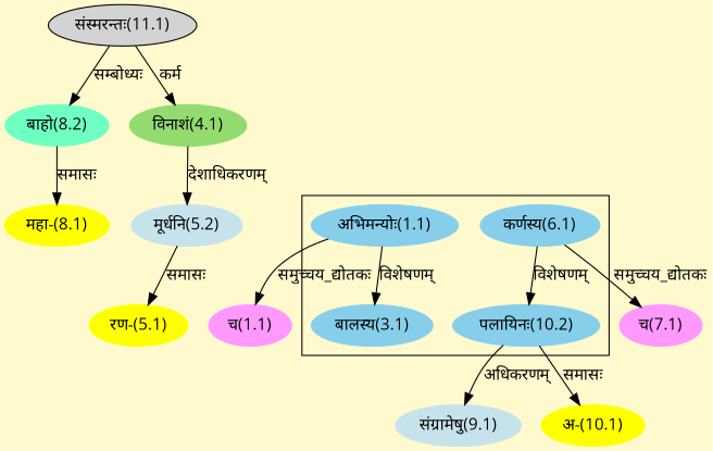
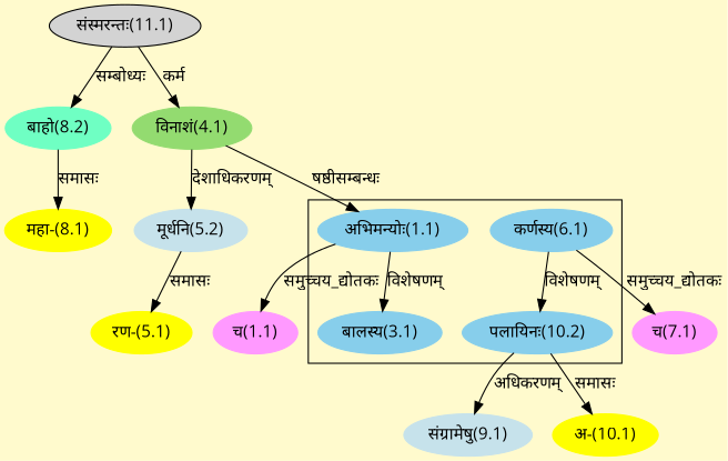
  digraph {
    bgcolor=lemonchiffon1
    compound=true
    fontname="Open Sans"
    rankdir=BT
    node [color="#87CEEB" fontname="Open Sans" style=filled]
    edge [dir=back fontname="Open Sans"]
    n1 [label="बालस्य(3.1)"]
    n2 [label="अभिमन्योः(1.1)"]
    n3 [label="कर्णस्य(6.1)"]
    n4 [label="पलायिनः(10.2)"]
    n5 [color="#93DB70" label="विनाशं(4.1)"]
    n6 [label="संस्मरन्तः(11.1)" color=""]
    n7 [color="#FF99FF" label="च(1.1)"]
    n8 [color="#FFFF00" label="रण-(5.1)"]
    n9 [color="#C6E2EB" label="मूर्धनि(5.2)"]
    n10 [color="#FF99FF" label="च(7.1)"]
    n11 [color="#FFFF00" label="महा-(8.1)"]
    n12 [color="#6FFFC3" label="बाहो(8.2)"]
    n13 [color="#C6E2EB" label="संग्रामेषु(9.1)"]
    n14 [color="#FFFF00" label="अ-(10.1)"]
    subgraph cluster_1 {
      n1
      n2
      n3
      n4
    }
    n1 -> n2 [label="विशेषणम्"]
+   n2 -> n5 [label="षष्ठीसम्बन्धः"]
    n4 -> n3 [label="विशेषणम्"]
    n5 -> n6 [label="कर्म"]
    n7 -> n2 [label="समुच्चय_द्योतकः"]
    n8 -> n9 [label="समासः"]
    n9 -> n5 [label="देशाधिकरणम्"]
    n10 -> n3 [label="समुच्चय_द्योतकः"]
    n11 -> n12 [label="समासः"]
    n12 -> n6 [label="सम्बोध्यः"]
    n13 -> n4 [label="अधिकरणम्"]
    n14 -> n4 [label="समासः"]
  }
